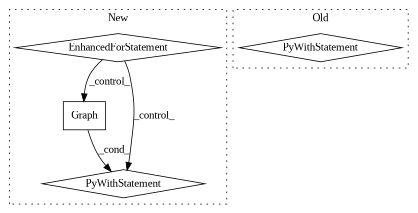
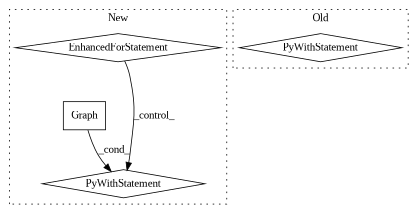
  digraph {
    fontname="Liberation Serif"
    node [a=104 l="10,2" shape=diamond fontname="Liberation Serif"]
    edge [fontname="Liberation Serif"]
    n1 [a=32 l=7 label="Graph" s=8574 shape=box]
    n2 [a=70 l="53,2" label=EnhancedForStatement s="8320,8544"]
    n3 [label=PyWithStatement s="9196,9233"]
    n4 [label=PyWithStatement s="6760,6789"]
    subgraph cluster_1 {
      label=New
      style=dotted
      n1
      n2
      n3
    }
    subgraph cluster_2 {
      label=Old
      style=dotted
      n4
    }
    n1 -> n3 [label=_cond_]
-   n2 -> n1 [label=_control_]
    n2 -> n3 [label=_control_]
  }
